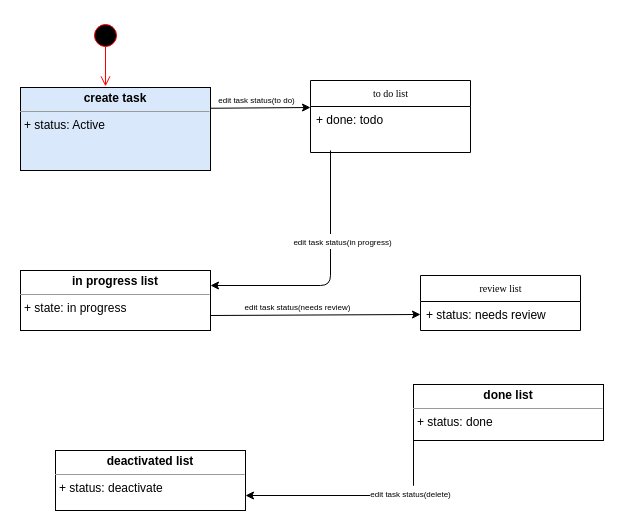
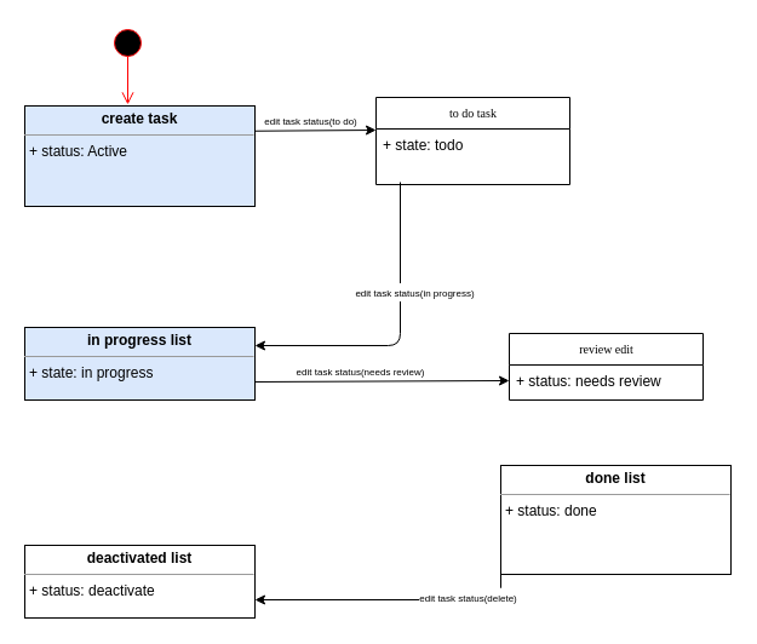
  <mxCell id="0" />
  <mxCell id="1" parent="0" />
- <mxCell id="2" value="to do list" style="swimlane;html=1;fontStyle=0;childLayout=stackLayout;horizontal=1;startSize=26;fillColor=none;horizontalStack=0;resizeParent=1;resizeLast=0;collapsible=1;marginBottom=0;swimlaneFillColor=#ffffff;rounded=0;shadow=0;comic=0;labelBackgroundColor=none;strokeColor=#000000;strokeWidth=1;fontFamily=Verdana;fontSize=10;fontColor=#000000;align=center;" parent="1" vertex="1"><mxGeometry x="310" y="80" width="160" height="72" as="geometry" /></mxCell>
- <mxCell id="3" value="+ done: todo" style="text;html=1;strokeColor=none;fillColor=none;align=left;verticalAlign=top;spacingLeft=4;spacingRight=4;whiteSpace=wrap;overflow=hidden;rotatable=0;points=[[0,0.5],[1,0.5]];portConstraint=eastwest;" parent="2" vertex="1"><mxGeometry y="26" width="160" height="26" as="geometry" /></mxCell>
- <mxCell id="4" value="review list" style="swimlane;html=1;fontStyle=0;childLayout=stackLayout;horizontal=1;startSize=26;fillColor=none;horizontalStack=0;resizeParent=1;resizeLast=0;collapsible=1;marginBottom=0;swimlaneFillColor=#ffffff;rounded=0;shadow=0;comic=0;labelBackgroundColor=none;strokeColor=#000000;strokeWidth=1;fontFamily=Verdana;fontSize=10;fontColor=#000000;align=center;" parent="1" vertex="1"><mxGeometry x="420" y="275" width="160" height="55" as="geometry" /></mxCell>
+ <mxCell id="2" value="to do task" style="swimlane;html=1;fontStyle=0;childLayout=stackLayout;horizontal=1;startSize=26;fillColor=none;horizontalStack=0;resizeParent=1;resizeLast=0;collapsible=1;marginBottom=0;swimlaneFillColor=#ffffff;rounded=0;shadow=0;comic=0;labelBackgroundColor=none;strokeColor=#000000;strokeWidth=1;fontFamily=Verdana;fontSize=10;fontColor=#000000;align=center;" parent="1" vertex="1"><mxGeometry x="310" y="80" width="160" height="72" as="geometry" /></mxCell>
+ <mxCell id="3" value="+ state: todo" style="text;html=1;strokeColor=none;fillColor=none;align=left;verticalAlign=top;spacingLeft=4;spacingRight=4;whiteSpace=wrap;overflow=hidden;rotatable=0;points=[[0,0.5],[1,0.5]];portConstraint=eastwest;" parent="2" vertex="1"><mxGeometry y="26" width="160" height="26" as="geometry" /></mxCell>
+ <mxCell id="4" value="review edit" style="swimlane;html=1;fontStyle=0;childLayout=stackLayout;horizontal=1;startSize=26;fillColor=none;horizontalStack=0;resizeParent=1;resizeLast=0;collapsible=1;marginBottom=0;swimlaneFillColor=#ffffff;rounded=0;shadow=0;comic=0;labelBackgroundColor=none;strokeColor=#000000;strokeWidth=1;fontFamily=Verdana;fontSize=10;fontColor=#000000;align=center;" parent="1" vertex="1"><mxGeometry x="420" y="275" width="160" height="55" as="geometry" /></mxCell>
  <mxCell id="5" value="+ status: needs review" style="text;html=1;strokeColor=none;fillColor=none;align=left;verticalAlign=top;spacingLeft=4;spacingRight=4;whiteSpace=wrap;overflow=hidden;rotatable=0;points=[[0,0.5],[1,0.5]];portConstraint=eastwest;" parent="4" vertex="1"><mxGeometry y="26" width="160" height="26" as="geometry" /></mxCell>
- <mxCell id="6" value="&lt;p style=&quot;margin: 0px ; margin-top: 4px ; text-align: center&quot;&gt;&lt;b&gt;done list&lt;/b&gt;&lt;/p&gt;&lt;hr size=&quot;1&quot;&gt;&lt;p style=&quot;margin: 0px ; margin-left: 4px&quot;&gt;+ status: done&lt;br&gt;&lt;/p&gt;" style="verticalAlign=top;align=left;overflow=fill;fontSize=12;fontFamily=Helvetica;html=1;rounded=0;shadow=0;comic=0;labelBackgroundColor=none;strokeColor=#000000;strokeWidth=1;fillColor=#ffffff;" parent="1" vertex="1"><mxGeometry x="413" y="384" width="190" height="56" as="geometry" /></mxCell>
+ <mxCell id="6" value="&lt;p style=&quot;margin: 0px ; margin-top: 4px ; text-align: center&quot;&gt;&lt;b&gt;done list&lt;/b&gt;&lt;/p&gt;&lt;hr size=&quot;1&quot;&gt;&lt;p style=&quot;margin: 0px ; margin-left: 4px&quot;&gt;+ status: done&lt;br&gt;&lt;/p&gt;" style="verticalAlign=top;align=left;overflow=fill;fontSize=12;fontFamily=Helvetica;html=1;rounded=0;shadow=0;comic=0;labelBackgroundColor=none;strokeColor=#000000;strokeWidth=1;fillColor=#ffffff;" parent="1" vertex="1"><mxGeometry x="413" y="384" width="190" height="90" as="geometry" /></mxCell>
  <mxCell id="7" value="&lt;p style=&quot;margin: 0px ; margin-top: 4px ; text-align: center&quot;&gt;&lt;b&gt;create task&lt;/b&gt;&lt;/p&gt;&lt;hr size=&quot;1&quot;&gt;&lt;p style=&quot;margin: 0px ; margin-left: 4px&quot;&gt;+ status: Active&lt;br&gt;&lt;/p&gt;&lt;p style=&quot;margin: 0px ; margin-left: 4px&quot;&gt;&lt;br&gt;&lt;/p&gt;" style="verticalAlign=top;align=left;overflow=fill;fontSize=12;fontFamily=Helvetica;html=1;rounded=0;shadow=0;comic=0;labelBackgroundColor=none;strokeColor=#000000;strokeWidth=1;fillColor=#dae8fc;" parent="1" vertex="1"><mxGeometry x="20" y="87" width="190" height="83" as="geometry" /></mxCell>
- <mxCell id="8" value="&lt;p style=&quot;margin: 0px ; margin-top: 4px ; text-align: center&quot;&gt;&lt;b&gt;in progress list&lt;/b&gt;&lt;/p&gt;&lt;hr size=&quot;1&quot;&gt;&lt;p style=&quot;margin: 0px ; margin-left: 4px&quot;&gt;+ state: in progress&lt;br&gt;&lt;/p&gt;&lt;p style=&quot;margin: 0px ; margin-left: 4px&quot;&gt;&lt;br&gt;&lt;/p&gt;" style="verticalAlign=top;align=left;overflow=fill;fontSize=12;fontFamily=Helvetica;html=1;rounded=0;shadow=0;comic=0;labelBackgroundColor=none;strokeColor=#000000;strokeWidth=1;fillColor=#ffffff;" parent="1" vertex="1"><mxGeometry x="20" y="270" width="190" height="60" as="geometry" /></mxCell>
- <mxCell id="9" value="&lt;p style=&quot;margin: 0px ; margin-top: 4px ; text-align: center&quot;&gt;&lt;b&gt;deactivated list&lt;/b&gt;&lt;/p&gt;&lt;hr size=&quot;1&quot;&gt;&lt;p style=&quot;margin: 0px ; margin-left: 4px&quot;&gt;+ status: deactivate&lt;br&gt;&lt;/p&gt;" style="verticalAlign=top;align=left;overflow=fill;fontSize=12;fontFamily=Helvetica;html=1;rounded=0;shadow=0;comic=0;labelBackgroundColor=none;strokeColor=#000000;strokeWidth=1;fillColor=#ffffff;" parent="1" vertex="1"><mxGeometry x="55" y="450" width="190" height="60" as="geometry" /></mxCell>
+ <mxCell id="8" value="&lt;p style=&quot;margin: 0px ; margin-top: 4px ; text-align: center&quot;&gt;&lt;b&gt;in progress list&lt;/b&gt;&lt;/p&gt;&lt;hr size=&quot;1&quot;&gt;&lt;p style=&quot;margin: 0px ; margin-left: 4px&quot;&gt;+ state: in progress&lt;br&gt;&lt;/p&gt;&lt;p style=&quot;margin: 0px ; margin-left: 4px&quot;&gt;&lt;br&gt;&lt;/p&gt;" style="verticalAlign=top;align=left;overflow=fill;fontSize=12;fontFamily=Helvetica;html=1;rounded=0;shadow=0;comic=0;labelBackgroundColor=none;strokeColor=#000000;strokeWidth=1;fillColor=#dae8fc;" parent="1" vertex="1"><mxGeometry x="20" y="270" width="190" height="60" as="geometry" /></mxCell>
+ <mxCell id="9" value="&lt;p style=&quot;margin: 0px ; margin-top: 4px ; text-align: center&quot;&gt;&lt;b&gt;deactivated list&lt;/b&gt;&lt;/p&gt;&lt;hr size=&quot;1&quot;&gt;&lt;p style=&quot;margin: 0px ; margin-left: 4px&quot;&gt;+ status: deactivate&lt;br&gt;&lt;/p&gt;" style="verticalAlign=top;align=left;overflow=fill;fontSize=12;fontFamily=Helvetica;html=1;rounded=0;shadow=0;comic=0;labelBackgroundColor=none;strokeColor=#000000;strokeWidth=1;fillColor=#ffffff;" parent="1" vertex="1"><mxGeometry x="20" y="450" width="190" height="60" as="geometry" /></mxCell>
  <mxCell id="10" value="" style="ellipse;html=1;shape=startState;fillColor=#000000;strokeColor=#ff0000;" vertex="1" parent="1"><mxGeometry x="90" y="20" width="30" height="30" as="geometry" /></mxCell>
  <mxCell id="11" value="" style="edgeStyle=orthogonalEdgeStyle;html=1;verticalAlign=bottom;endArrow=open;endSize=8;strokeColor=#ff0000;" edge="1" parent="1"><mxGeometry relative="1" as="geometry"><mxPoint x="105" y="85.909" as="targetPoint" /><mxPoint x="105" y="46" as="sourcePoint" /></mxGeometry></mxCell>
  <mxCell id="12" value="" style="endArrow=classic;html=1;exitX=1;exitY=0.25;exitDx=0;exitDy=0;entryX=0;entryY=0.5;entryDx=0;entryDy=0;" edge="1" parent="1" source="7"><mxGeometry width="50" height="50" relative="1" as="geometry"><mxPoint x="220" y="130" as="sourcePoint" /><mxPoint x="310" y="107" as="targetPoint" /></mxGeometry></mxCell>
  <mxCell id="13" value="&lt;font style=&quot;font-size: 8px&quot;&gt;edit task status(to do)&lt;/font&gt;" style="text;html=1;resizable=0;points=[];align=center;verticalAlign=middle;labelBackgroundColor=#ffffff;" vertex="1" connectable="0" parent="12"><mxGeometry x="-0.245" y="3" relative="1" as="geometry"><mxPoint x="8" y="-6" as="offset" /></mxGeometry></mxCell>
  <mxCell id="14" value="" style="endArrow=classic;html=1;entryX=1;entryY=0.25;entryDx=0;entryDy=0;" edge="1" parent="1" target="8"><mxGeometry width="50" height="50" relative="1" as="geometry"><mxPoint x="330" y="150" as="sourcePoint" /><mxPoint x="380" y="220" as="targetPoint" /><Array as="points"><mxPoint x="330" y="285" /></Array></mxGeometry></mxCell>
  <mxCell id="15" value="&lt;font style=&quot;font-size: 8px&quot;&gt;edit task status(in progress)&lt;/font&gt;" style="text;html=1;resizable=0;points=[];align=center;verticalAlign=middle;labelBackgroundColor=#ffffff;" vertex="1" connectable="0" parent="14"><mxGeometry x="-0.245" y="3" relative="1" as="geometry"><mxPoint x="8" y="-6" as="offset" /></mxGeometry></mxCell>
  <mxCell id="16" value="" style="endArrow=classic;html=1;exitX=1;exitY=0.25;exitDx=0;exitDy=0;entryX=0;entryY=0.5;entryDx=0;entryDy=0;" edge="1" parent="1" target="5"><mxGeometry width="50" height="50" relative="1" as="geometry"><mxPoint x="210" y="315" as="sourcePoint" /><mxPoint x="310" y="314" as="targetPoint" /></mxGeometry></mxCell>
  <mxCell id="17" value="&lt;font style=&quot;font-size: 8px&quot;&gt;edit task status(needs review)&lt;/font&gt;" style="text;html=1;resizable=0;points=[];align=center;verticalAlign=middle;labelBackgroundColor=#ffffff;" vertex="1" connectable="0" parent="16"><mxGeometry x="-0.245" y="3" relative="1" as="geometry"><mxPoint x="8" y="-6" as="offset" /></mxGeometry></mxCell>
  <mxCell id="18" value="" style="endArrow=classic;html=1;exitX=0;exitY=0.5;exitDx=0;exitDy=0;entryX=1;entryY=0.75;entryDx=0;entryDy=0;" edge="1" parent="1" source="6" target="9"><mxGeometry width="50" height="50" relative="1" as="geometry"><mxPoint x="280" y="431" as="sourcePoint" /><mxPoint x="380" y="430" as="targetPoint" /><Array as="points"><mxPoint x="413" y="495" /></Array></mxGeometry></mxCell>
  <mxCell id="19" value="&lt;font style=&quot;font-size: 8px&quot;&gt;edit task status(delete)&lt;/font&gt;" style="text;html=1;resizable=0;points=[];align=center;verticalAlign=middle;labelBackgroundColor=#ffffff;" vertex="1" connectable="0" parent="18"><mxGeometry x="-0.245" y="3" relative="1" as="geometry"><mxPoint x="8" y="-6" as="offset" /></mxGeometry></mxCell>
